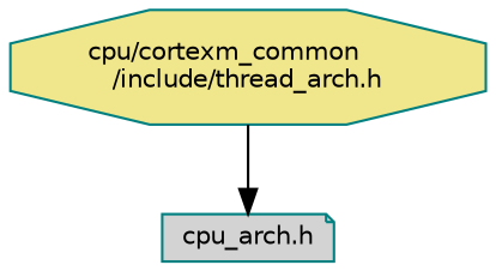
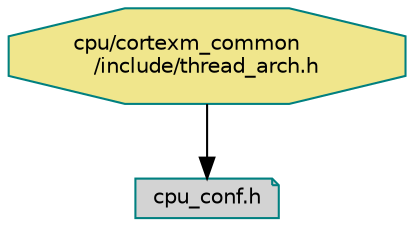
  digraph {
    node [color=teal fontname=Helvetica fontsize=10 style=filled]
    n1 [fillcolor=khaki fontcolor=black height=0.2 label="cpu/cortexm_common\l/include/thread_arch.h" shape=octagon width=0.4]
-   n2 [fillcolor=lightgrey height=0.2 label="cpu_arch.h" shape=note width=0.4]
+   n2 [fillcolor=lightgrey height=0.2 label="cpu_conf.h" shape=note width=0.4]
    n1 -> n2 [color=black fontname=Helvetica fontsize=10 labelfontname=Helvetica labelfontsize=10 style=solid]
  }
